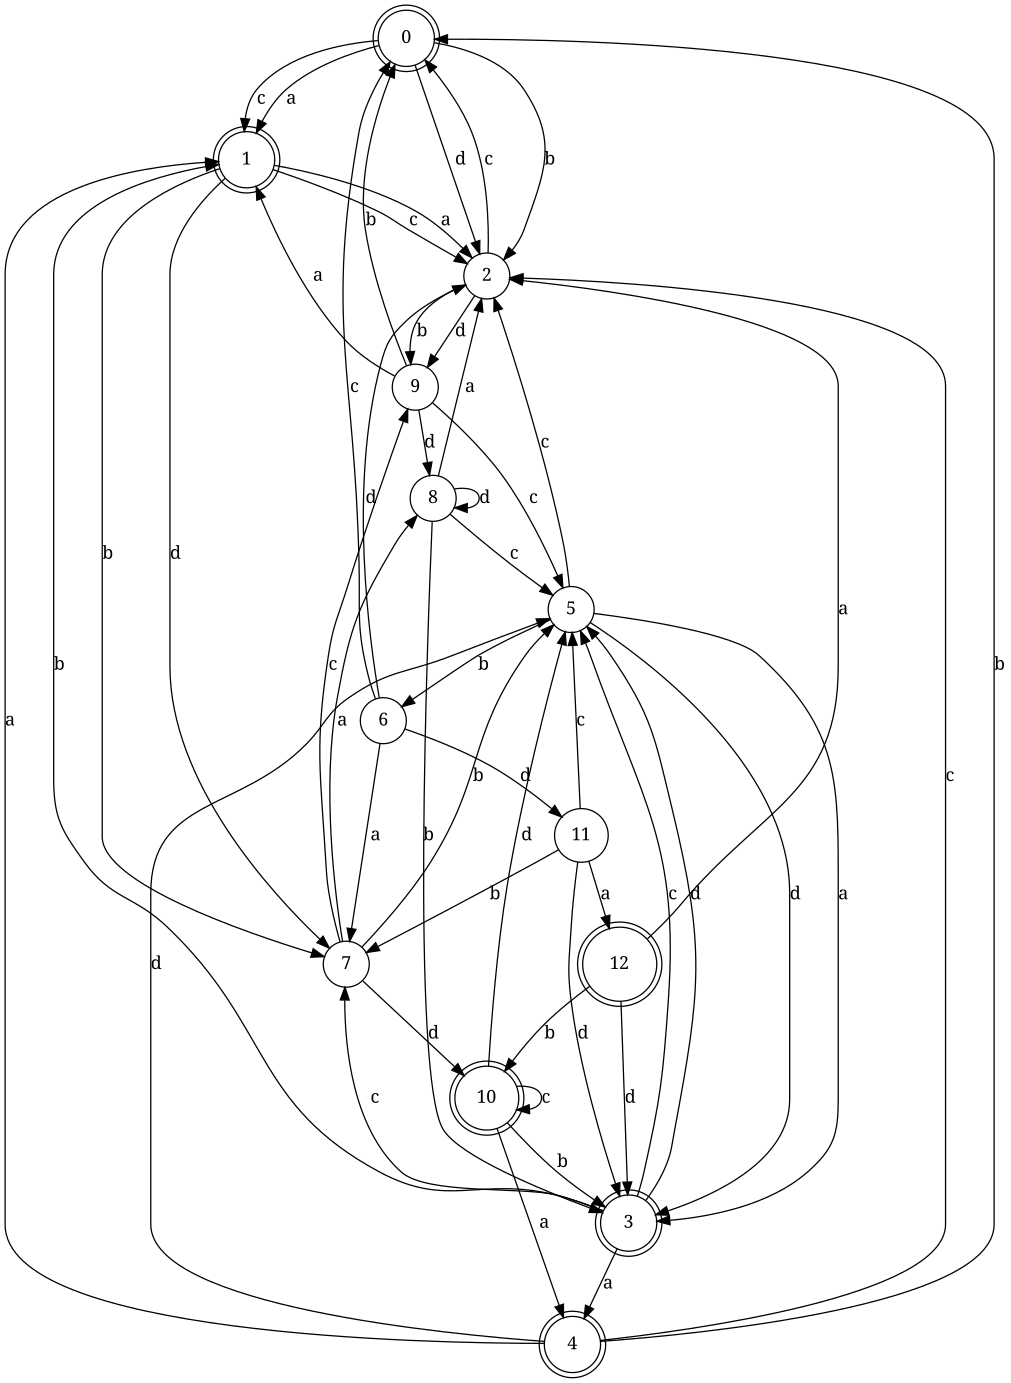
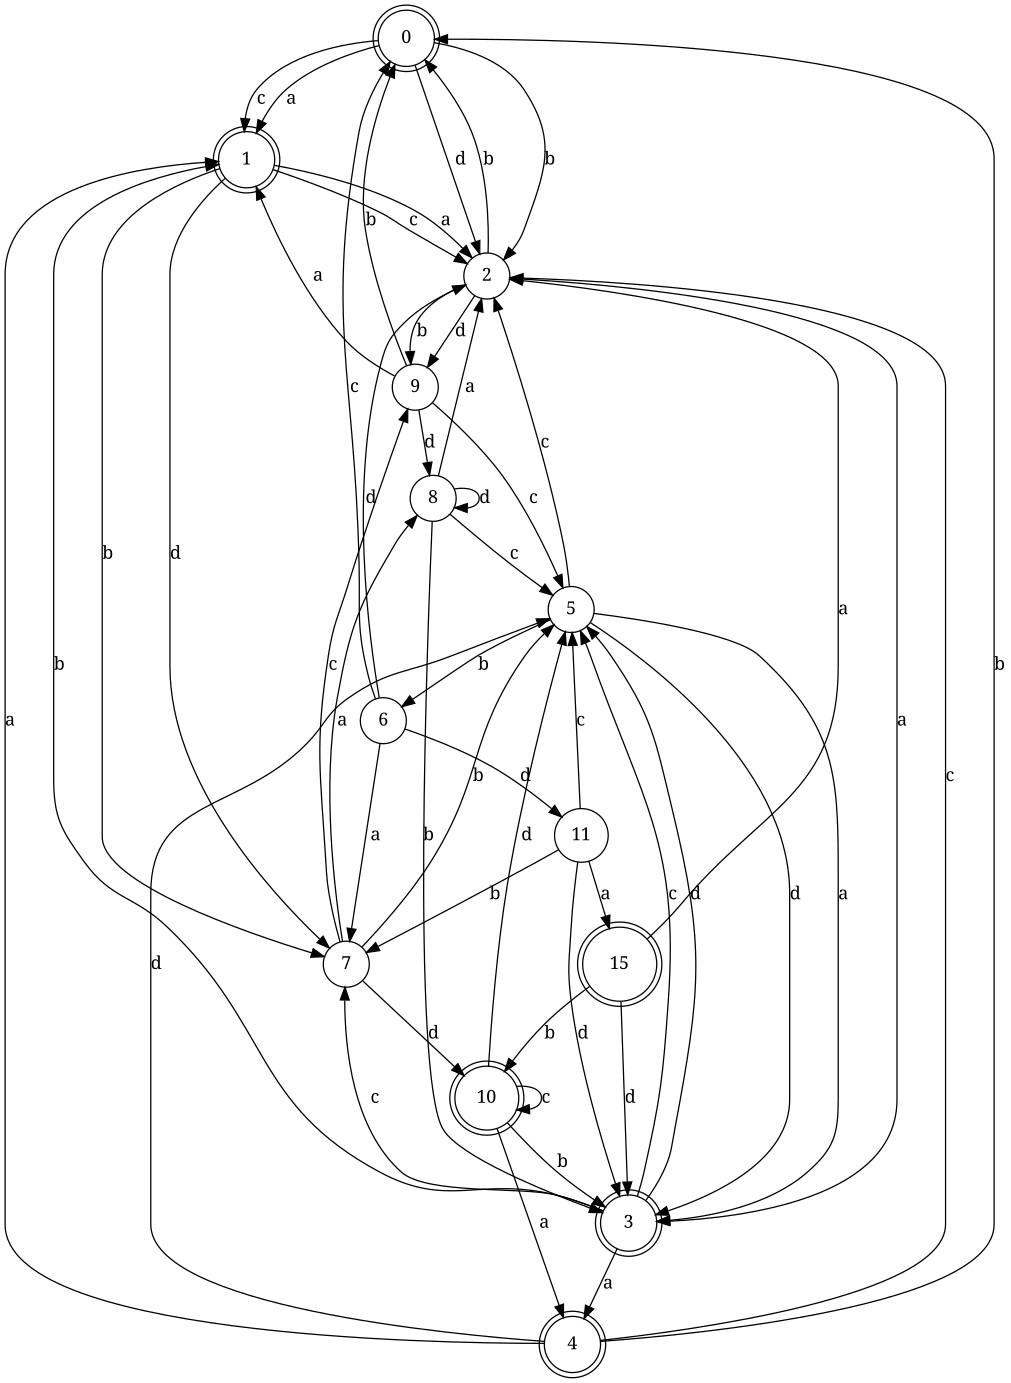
  digraph {
    fontname="Noto Serif"
    rankdir=TB
    node [color=black fillcolor=white fontname="Noto Serif" shape=circle style=filled]
    edge [fontname="Noto Serif"]
    n1 [label=0 shape=doublecircle style="rounded,filled"]
    n2 [label=1 shape=doublecircle style="rounded,filled"]
    n3 [label=2]
    n4 [label=7]
    n5 [label=3 shape=doublecircle style="rounded,filled"]
    n6 [label=9]
    n7 [label=5]
    n8 [label=8]
    n9 [label=10 shape=doublecircle style="rounded,filled"]
    n10 [label=4 shape=doublecircle style="rounded,filled"]
    n11 [label=6]
    n12 [label=11]
-   n13 [label=12 shape=doublecircle style="rounded,filled"]
+   n13 [label=15 shape=doublecircle style="rounded,filled"]
    n1 -> n2 [label=a]
    n1 -> n2 [label=c]
    n1 -> n3 [label=b]
    n1 -> n3 [label=d]
    n2 -> n3 [label=a]
    n2 -> n3 [label=c]
    n2 -> n4 [label=b]
    n2 -> n4 [label=d]
-   n3 -> n1 [label=c]
+   n3 -> n1 [label=b]
+   n3 -> n5 [label=a]
    n3 -> n6 [label=b]
    n3 -> n6 [label=d]
    n4 -> n6 [label=c]
    n4 -> n7 [label=b]
    n4 -> n8 [label=a]
    n4 -> n9 [label=d]
    n5 -> n2 [label=b]
    n5 -> n4 [label=c]
    n5 -> n7 [label=c]
    n5 -> n7 [label=d]
    n5 -> n10 [label=a]
    n6 -> n1 [label=b]
    n6 -> n2 [label=a]
    n6 -> n7 [label=c]
    n6 -> n8 [label=d]
    n7 -> n3 [label=c]
    n7 -> n5 [label=a]
    n7 -> n5 [label=d]
    n7 -> n11 [label=b]
    n8 -> n3 [label=a]
    n8 -> n5 [label=b]
    n8 -> n7 [label=c]
    n8 -> n8 [label=d]
    n9 -> n5 [label=b]
    n9 -> n7 [label=d]
    n9 -> n9 [label=c]
    n9 -> n10 [label=a]
    n10 -> n1 [label=b]
    n10 -> n2 [label=a]
    n10 -> n3 [label=c]
    n10 -> n7 [label=d]
    n11 -> n1 [label=c]
    n11 -> n3 [label=d]
    n11 -> n4 [label=a]
    n11 -> n12 [label=d]
    n12 -> n4 [label=b]
    n12 -> n5 [label=d]
    n12 -> n7 [label=c]
    n12 -> n13 [label=a]
    n13 -> n3 [label=a]
    n13 -> n5 [label=d]
    n13 -> n9 [label=b]
  }
